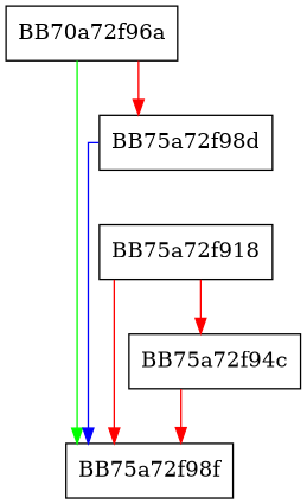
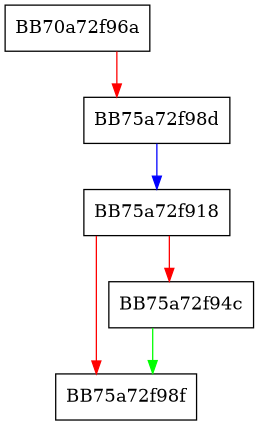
  digraph {
    splines=ortho
    node [shape=box]
    edge [color=red]
    BB75a72f918
    BB75a72f98f
    BB75a72f94c
    n4 [label=BB70a72f96a]
    BB75a72f98d
    BB75a72f918 -> BB75a72f98f
    BB75a72f918 -> BB75a72f94c
-   BB75a72f94c -> BB75a72f98f
-   n4 -> BB75a72f98f [color=green]
+   BB75a72f94c -> BB75a72f98f [color=green]
    n4 -> BB75a72f98d
-   BB75a72f98d -> BB75a72f98f [color=blue]
+   BB75a72f98d -> BB75a72f918 [color=blue]
  }
